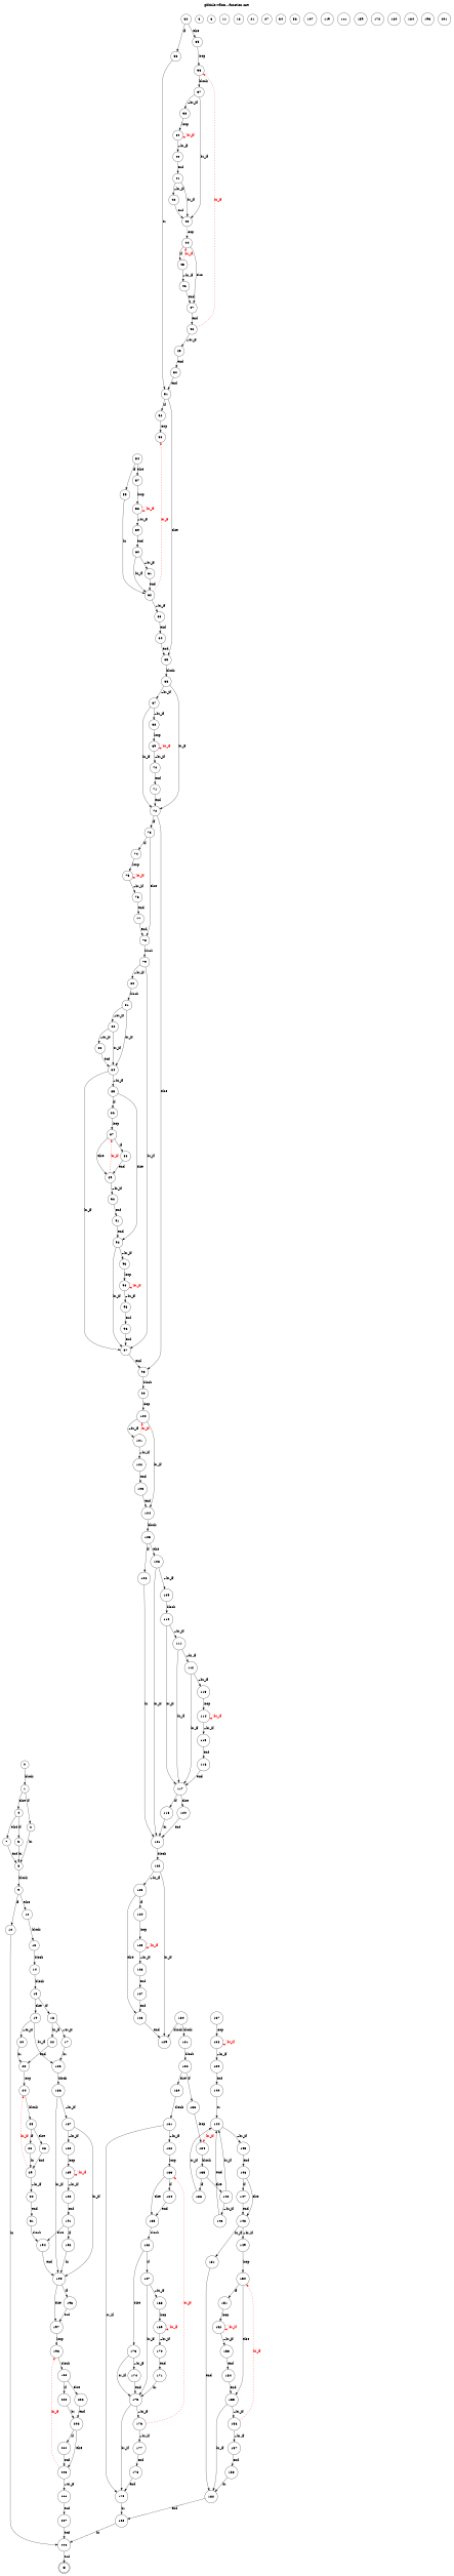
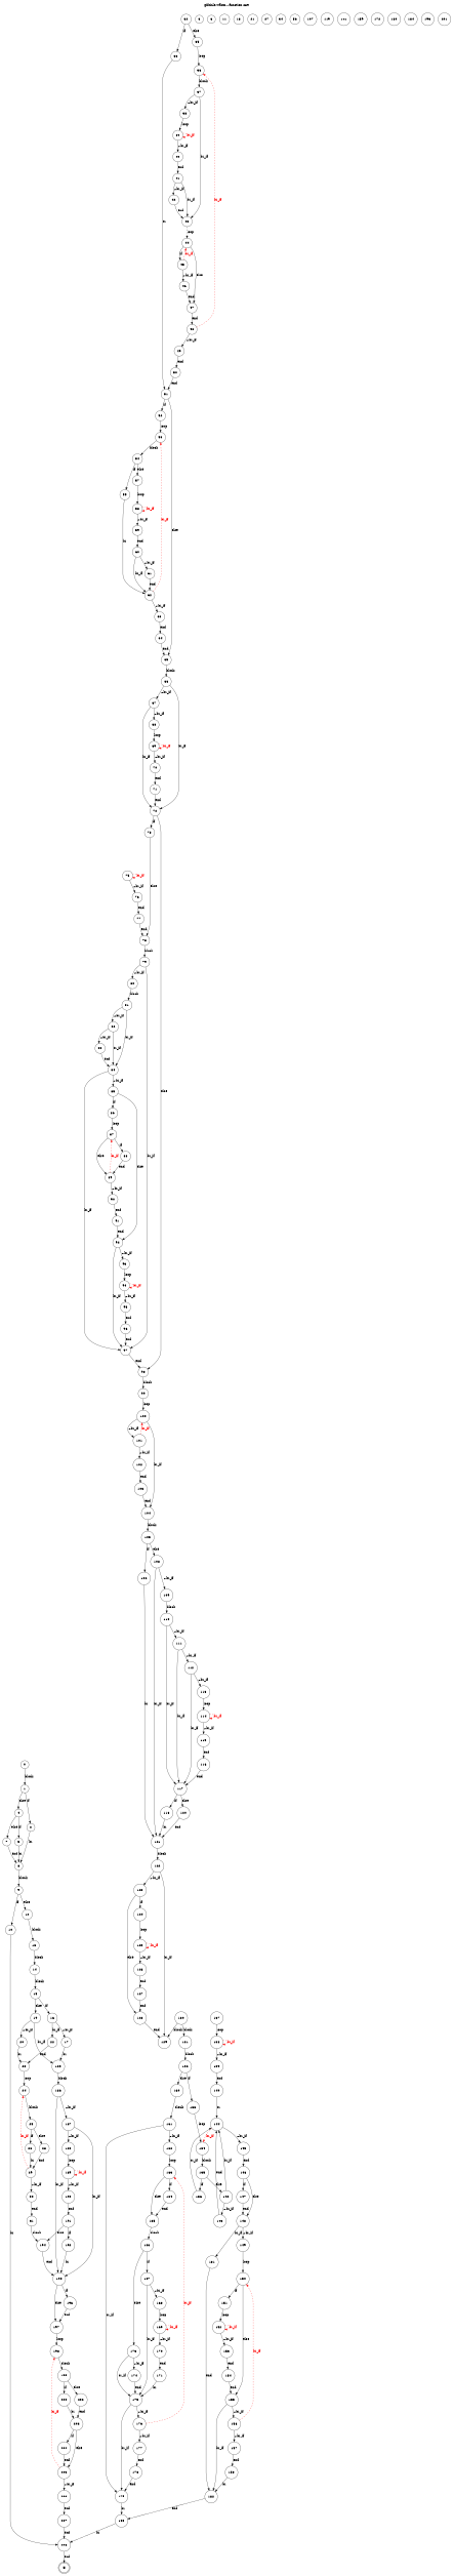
  digraph {
    fontname="DejaVu Serif"
    label="gifsicle.wasm - function 289"
    labelfontcolor=black
    labelfontname=Helvetica
    labelfontsize=16
    labelloc=t
    node [fontname="DejaVu Serif" shape=circle fontcolor=black]
    edge [fontname="DejaVu Serif"]
    E [shape=doublecircle fontcolor=""]
    n2 [label=0]
    n3 [label=1]
    n4 [label=2]
    n5 [label=4]
    n6 [label=8]
    n7 [label=5]
    n8 [label=7]
    n9 [label=9]
    n10 [label=3]
    n11 [label=6]
    n12 [label=10]
    n13 [label=12]
    n14 [label=208]
    n15 [label=13]
    n16 [label=11]
    n17 [label=14]
    n18 [label=15]
    n19 [label=16]
    n20 [label=19]
    n21 [label=17]
    n22 [label=22]
    n23 [label=185]
    n24 [label=20]
    n25 [label=23]
    n26 [label=186]
    n27 [label=18]
    n28 [label=24]
    n29 [label=21]
    n30 [label=25]
    n31 [label=26]
    n32 [label=28]
    n33 [label=29]
    n34 [label=30]
    n35 [label=27]
    n36 [label=31]
    n37 [label=194]
    n38 [label=32]
    n39 [label=33]
    n40 [label=35]
    n41 [label=51]
    n42 [label=36]
    n43 [label=52]
    n44 [label=65]
    n45 [label=34]
    n46 [label=37]
    n47 [label=38]
    n48 [label=43]
    n49 [label=39]
    n50 [label=44]
    n51 [label=40]
    n52 [label=41]
    n53 [label=42]
    n54 [label=45]
    n55 [label=47]
    n56 [label=46]
    n57 [label=48]
    n58 [label=49]
    n59 [label=50]
    n60 [label=53]
    n61 [label=66]
    n62 [label=54]
    n63 [label=55]
    n64 [label=57]
    n65 [label=62]
    n66 [label=58]
    n67 [label=63]
    n68 [label=56]
    n69 [label=59]
    n70 [label=60]
    n71 [label=61]
    n72 [label=64]
    n73 [label=67]
    n74 [label=72]
    n75 [label=68]
    n76 [label=73]
    n77 [label=98]
    n78 [label=69]
    n79 [label=70]
    n80 [label=71]
-   n81 [label=74]
    n82 [label=78]
    n83 [label=99]
    n84 [label=75]
    n85 [label=79]
    n86 [label=76]
    n87 [label=77]
    n88 [label=80]
    n89 [label=97]
    n90 [label=81]
    n91 [label=82]
    n92 [label=84]
    n93 [label=83]
    n94 [label=85]
    n95 [label=86]
    n96 [label=92]
    n97 [label=87]
    n98 [label=93]
    n99 [label=88]
    n100 [label=89]
    n101 [label=90]
    n102 [label=91]
    n103 [label=94]
    n104 [label=95]
    n105 [label=96]
    n106 [label=100]
    n107 [label=101]
    n108 [label=104]
    n109 [label=102]
    n110 [label=105]
    n111 [label=103]
    n112 [label=106]
    n113 [label=108]
    n114 [label=121]
    n115 [label=109]
    n116 [label=122]
    n117 [label=107]
    n118 [label=110]
    n119 [label=111]
    n120 [label=117]
    n121 [label=112]
    n122 [label=118]
    n123 [label=120]
    n124 [label=113]
    n125 [label=114]
    n126 [label=115]
    n127 [label=116]
    n128 [label=119]
    n129 [label=123]
    n130 [label=129]
    n131 [label=124]
    n132 [label=128]
    n133 [label=125]
    n134 [label=126]
    n135 [label=127]
    n136 [label=130]
    n137 [label=131]
    n138 [label=132]
    n139 [label=133]
    n140 [label=160]
    n141 [label=134]
    n142 [label=161]
    n143 [label=135]
    n144 [label=136]
    n145 [label=142]
    n146 [label=144]
    n147 [label=143]
    n148 [label=137]
    n149 [label=138]
    n150 [label=145]
    n151 [label=139]
    n152 [label=140]
    n153 [label=141]
    n154 [label=146]
    n155 [label=147]
    n156 [label=148]
    n157 [label=149]
    n158 [label=181]
    n159 [label=150]
    n160 [label=182]
    n161 [label=151]
    n162 [label=155]
    n163 [label=152]
    n164 [label=156]
    n165 [label=153]
    n166 [label=154]
    n167 [label=157]
    n168 [label=183]
    n169 [label=158]
    n170 [label=159]
    n171 [label=162]
    n172 [label=179]
    n173 [label=163]
    n174 [label=164]
    n175 [label=165]
    n176 [label=166]
    n177 [label=167]
    n178 [label=173]
    n179 [label=168]
    n180 [label=175]
    n181 [label=174]
    n182 [label=169]
    n183 [label=176]
    n184 [label=170]
    n185 [label=171]
    n186 [label=172]
    n187 [label=177]
    n188 [label=178]
    n189 [label=180]
    n190 [label=184]
    n191 [label=187]
    n192 [label=195]
    n193 [label=188]
    n194 [label=196]
    n195 [label=197]
    n196 [label=189]
    n197 [label=190]
    n198 [label=191]
    n199 [label=192]
    n200 [label=193]
    n201 [label=198]
    n202 [label=199]
    n203 [label=200]
    n204 [label=202]
    n205 [label=203]
    n206 [label=204]
    n207 [label=205]
    n208 [label=201]
    n209 [label=206]
    n210 [label=207]
    n2 -> n3 [label=block]
    n3 -> n4 [label=if]
    n3 -> n5 [label=else]
    n4 -> n6 [label=br]
    n5 -> n7 [label=if]
    n5 -> n8 [label=else]
    n6 -> n9 [label=block]
    n7 -> n6 [label=br]
    n8 -> n6 [label=end]
    n9 -> n12 [label=if]
    n9 -> n13 [label=else]
    n12 -> n14 [label=br]
    n13 -> n15 [label=block]
    n14 -> E [label=end]
    n15 -> n17 [label=block]
    n17 -> n18 [label=block]
    n18 -> n19 [label=if]
    n18 -> n20 [label=else]
    n19 -> n21 [label="~br_if"]
    n19 -> n22 [label=br_if]
    n20 -> n23 [label=br_if]
    n20 -> n24 [label="~br_if"]
    n21 -> n23 [label=br]
    n22 -> n25 [label=end]
    n23 -> n26 [label=block]
    n24 -> n25 [label=br]
    n25 -> n28 [label=loop]
    n26 -> n191 [label="~br_if"]
    n26 -> n192 [label=br_if]
    n28 -> n30 [label=block]
    n30 -> n31 [label=if]
    n30 -> n32 [label=else]
    n31 -> n33 [label=br]
    n32 -> n33 [label=end]
    n33 -> n28 [color=red fontcolor=red label=br_if style=dashed]
    n33 -> n34 [label="~br_if"]
    n34 -> n36 [label=end]
    n36 -> n37 [label=block]
    n37 -> n192 [label=end]
    n38 -> n39 [label=if]
    n38 -> n40 [label=else]
    n39 -> n41 [label=br]
    n40 -> n42 [label=loop]
    n41 -> n43 [label=if]
    n41 -> n44 [label=else]
    n42 -> n46 [label=block]
    n43 -> n60 [label=loop]
    n44 -> n61 [label=block]
    n46 -> n47 [label="~br_if"]
    n46 -> n48 [label=br_if]
    n47 -> n49 [label=loop]
    n48 -> n50 [label=loop style=dashed]
    n49 -> n49 [color=red fontcolor=red label=br_if style=dashed]
    n49 -> n51 [label="~br_if"]
    n50 -> n54 [label=if]
    n50 -> n55 [label=else]
    n51 -> n52 [label=end]
    n52 -> n48 [label=br_if]
    n52 -> n53 [label="~br_if"]
    n53 -> n48 [label=end]
    n54 -> n50 [color=red fontcolor=red label=br_if style=dashed]
    n54 -> n56 [label="~br_if"]
    n55 -> n57 [label=end]
    n56 -> n55 [label=end]
    n57 -> n42 [color=red fontcolor=red label=br_if style=dashed]
    n57 -> n58 [label="~br_if"]
    n58 -> n59 [label=end]
    n59 -> n41 [label=end]
+   n60 -> n62 [label=block]
    n61 -> n73 [label="~br_if"]
    n61 -> n74 [label=br_if]
    n62 -> n63 [label=if]
    n62 -> n64 [label=else]
    n63 -> n65 [label=br]
    n64 -> n66 [label=loop]
    n65 -> n60 [color=red fontcolor=red label=br_if style=dashed]
    n65 -> n67 [label="~br_if"]
    n66 -> n66 [color=red fontcolor=red label=br_if style=dashed]
    n66 -> n69 [label="~br_if"]
    n67 -> n72 [label=end]
    n69 -> n70 [label=end]
    n70 -> n65 [label=br_if]
    n70 -> n71 [label="~br_if"]
    n71 -> n65 [label=end]
    n72 -> n44 [label=end]
    n73 -> n74 [label=br_if]
    n73 -> n75 [label="~br_if"]
    n74 -> n76 [label=if]
    n74 -> n77 [label=else]
    n75 -> n78 [label=loop]
-   n76 -> n81 [label=if]
    n76 -> n82 [label=else]
    n77 -> n83 [label=block]
    n78 -> n78 [color=red fontcolor=red label=br_if style=dashed]
    n78 -> n79 [label="~br_if"]
    n79 -> n80 [label=end]
    n80 -> n74 [label=end]
-   n81 -> n84 [label=loop]
    n82 -> n85 [label=block]
    n83 -> n106 [label=loop]
    n84 -> n84 [color=red fontcolor=red label=br_if style=dashed]
    n84 -> n86 [label="~br_if"]
    n85 -> n88 [label="~br_if"]
    n85 -> n89 [label=br_if]
    n86 -> n87 [label=end]
    n87 -> n82 [label=end]
    n88 -> n90 [label=block]
    n89 -> n77 [label=end]
    n90 -> n91 [label="~br_if"]
    n90 -> n92 [label=br_if]
    n91 -> n92 [label=br_if]
    n91 -> n93 [label="~br_if"]
    n92 -> n89 [label=br_if]
    n92 -> n94 [label="~br_if"]
    n93 -> n92 [label=end]
    n94 -> n95 [label=if]
    n94 -> n96 [label=else]
    n95 -> n97 [label=loop]
    n96 -> n89 [label=br_if]
    n96 -> n98 [label="~br_if"]
    n97 -> n99 [label=if]
    n97 -> n100 [label=else]
    n98 -> n103 [label=loop]
    n99 -> n100 [label=end]
    n100 -> n97 [color=red fontcolor=red label=br_if style=dashed]
    n100 -> n101 [label="~br_if"]
    n101 -> n102 [label=end]
    n102 -> n96 [label=end]
    n103 -> n103 [color=red fontcolor=red label=br_if style=dashed]
    n103 -> n104 [label="~br_if"]
    n104 -> n105 [label=end]
    n105 -> n89 [label=end]
    n106 -> n107 [label="~br_if"]
    n106 -> n108 [label=br_if]
    n107 -> n106 [color=red fontcolor=red label=br_if style=dashed]
    n107 -> n109 [label="~br_if"]
    n108 -> n110 [label=block]
    n109 -> n111 [label=end]
    n110 -> n112 [label=if]
    n110 -> n113 [label=else]
    n111 -> n108 [label=end]
    n112 -> n114 [label=br]
    n113 -> n114 [label=br_if]
    n113 -> n115 [label="~br_if"]
    n114 -> n116 [label=block]
    n115 -> n118 [label=block]
    n116 -> n129 [label="~br_if"]
    n116 -> n130 [label=br_if]
    n118 -> n119 [label="~br_if"]
    n118 -> n120 [label=br_if]
    n119 -> n120 [label=br_if]
    n119 -> n121 [label="~br_if"]
    n120 -> n122 [label=if]
    n120 -> n123 [label=else]
    n121 -> n120 [label=br_if]
    n121 -> n124 [label="~br_if"]
    n122 -> n114 [label=br]
    n123 -> n114 [label=end]
    n124 -> n125 [label=loop]
    n125 -> n125 [color=red fontcolor=red label=br_if style=dashed]
    n125 -> n126 [label="~br_if"]
    n126 -> n127 [label=end]
    n127 -> n120 [label=end]
    n129 -> n131 [label=if]
    n129 -> n132 [label=else]
    n131 -> n133 [label=loop]
    n132 -> n130 [label=end]
    n133 -> n133 [color=red fontcolor=red label=br_if style=dashed]
    n133 -> n134 [label="~br_if"]
    n134 -> n135 [label=end]
    n135 -> n132 [label=end]
    n136 -> n130 [label=block]
    n136 -> n137 [label=block]
    n137 -> n138 [label=block]
    n138 -> n139 [label=if]
    n138 -> n140 [label=else]
    n139 -> n141 [label=loop]
    n140 -> n142 [label=block]
    n141 -> n143 [label=block]
    n142 -> n171 [label="~br_if"]
    n142 -> n172 [label=br_if]
    n143 -> n144 [label=if]
    n143 -> n145 [label=else]
    n144 -> n146 [label=br_if]
    n145 -> n146 [label=br_if]
    n145 -> n147 [label="~br_if"]
    n146 -> n141 [color=red fontcolor=red label=br_if style=dashed]
    n146 -> n150 [label="~br_if"]
    n147 -> n146 [label=end]
    n148 -> n149 [label=loop]
    n149 -> n149 [color=red fontcolor=red label=br_if style=dashed]
    n149 -> n151 [label="~br_if"]
    n150 -> n154 [label=end]
    n151 -> n152 [label=end]
    n152 -> n146 [label=br]
    n154 -> n155 [label=if]
    n154 -> n156 [label=else]
    n155 -> n156 [label=end]
    n156 -> n157 [label="~br_if"]
    n156 -> n158 [label=br_if]
    n157 -> n159 [label=loop]
    n158 -> n160 [label=end]
    n159 -> n161 [label=if]
    n159 -> n162 [label=else]
    n160 -> n168 [label=end]
    n161 -> n163 [label=loop]
    n162 -> n160 [label=br_if]
    n162 -> n164 [label="~br_if"]
    n163 -> n163 [color=red fontcolor=red label=br_if style=dashed]
    n163 -> n165 [label="~br_if"]
    n164 -> n159 [color=red fontcolor=red label=br_if style=dashed]
    n164 -> n167 [label="~br_if"]
    n165 -> n166 [label=end]
    n166 -> n162 [label=end]
    n167 -> n169 [label=end]
    n168 -> n14 [label=br]
    n169 -> n160 [label=br]
    n171 -> n173 [label=loop]
    n172 -> n168 [label=br]
    n173 -> n174 [label=if]
    n173 -> n175 [label=else]
    n174 -> n175 [label=end]
    n175 -> n176 [label=block]
    n176 -> n177 [label=if]
    n176 -> n178 [label=else]
    n177 -> n179 [label="~br_if"]
    n177 -> n180 [label=br_if]
    n178 -> n180 [label=br_if]
    n178 -> n181 [label="~br_if"]
    n179 -> n182 [label=loop]
    n180 -> n172 [label=br_if]
    n180 -> n183 [label="~br_if"]
    n181 -> n180 [label=end]
    n182 -> n182 [color=red fontcolor=red label=br_if style=dashed]
    n182 -> n184 [label="~br_if"]
    n183 -> n173 [color=red fontcolor=red label=br_if style=dashed]
    n183 -> n187 [label="~br_if"]
    n184 -> n185 [label=end]
    n185 -> n180 [label=br]
    n187 -> n188 [label=end]
    n188 -> n172 [label=end]
    n191 -> n192 [label=br_if]
    n191 -> n193 [label="~br_if"]
    n192 -> n194 [label=if]
    n192 -> n195 [label=else]
    n193 -> n196 [label=loop]
    n194 -> n195 [label=end]
    n195 -> n201 [label=loop]
    n196 -> n196 [color=red fontcolor=red label=br_if style=dashed]
    n196 -> n197 [label="~br_if"]
    n197 -> n198 [label=end]
    n198 -> n37 [label=else]
    n198 -> n199 [label=if]
    n199 -> n192 [label=br]
    n201 -> n202 [label=block]
    n202 -> n203 [label=if]
    n202 -> n204 [label=else]
    n203 -> n205 [label=br]
    n204 -> n205 [label=end]
    n205 -> n206 [label=if]
    n205 -> n207 [label=else]
    n206 -> n207 [label=end]
    n207 -> n201 [color=red fontcolor=red label=br_if style=dashed]
    n207 -> n209 [label="~br_if"]
    n209 -> n210 [label=end]
    n210 -> n14 [label=end]
  }
